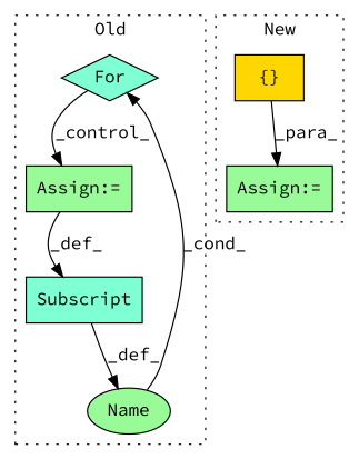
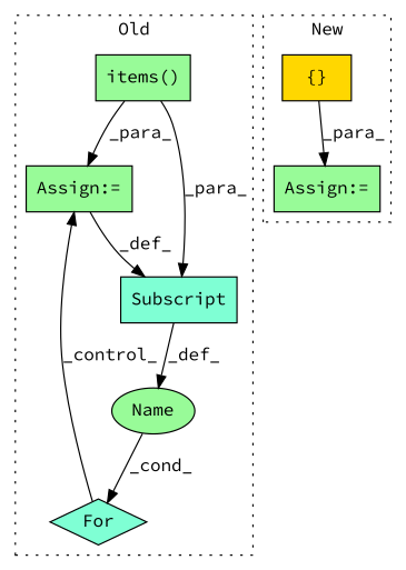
  digraph {
    fontname="Source Code Pro"
    node [a=68 fillcolor=palegreen fontname="Source Code Pro" l=3 shape=box style=filled]
    edge [fontname="Source Code Pro"]
+   n1 [a=75 l=44 label="items()" s=1592]
    n2 [a=107 fillcolor=aquamarine l="4,22" label=For s="1580,1636" shape=diamond]
    n3 [label="Assign:=" s=1689]
    n4 [a=87 l=1 label=Name s=1587 shape=ellipse]
    n5 [a=63 fillcolor=aquamarine l="31,0" label=Subscript s="1658,0"]
    n6 [a=59 fillcolor=gold l="2,1" label="{}" s="2426,2426"]
    n7 [label="Assign:=" s=2423]
    subgraph cluster_1 {
      label=Old
      style=dotted
+     n1
      n2
      n3
      n4
      n5
    }
    subgraph cluster_2 {
      label=New
      style=dotted
      n6
      n7
    }
+   n1 -> n3 [label=_para_]
+   n1 -> n5 [label=_para_]
    n2 -> n3 [label=_control_]
    n3 -> n5 [label=_def_]
    n4 -> n2 [label=_cond_]
    n5 -> n4 [label=_def_]
    n6 -> n7 [label=_para_]
  }
